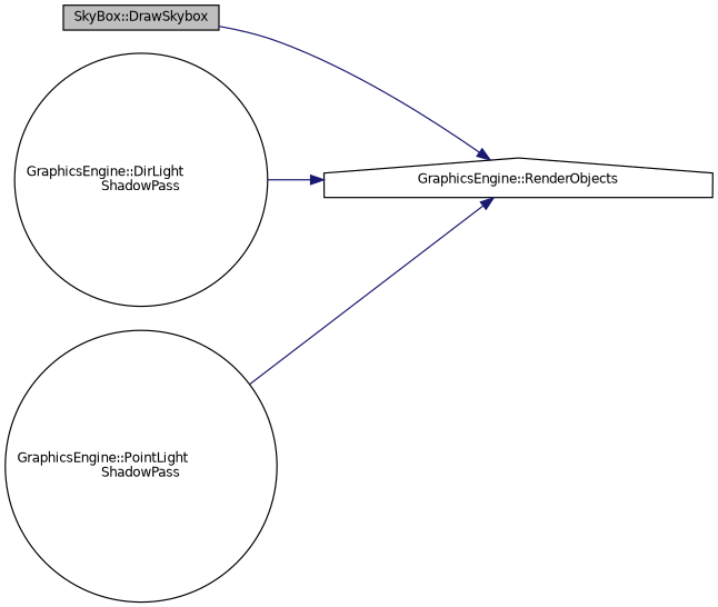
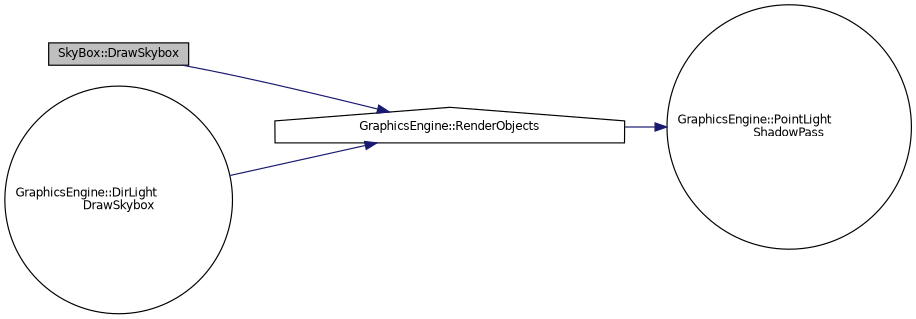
  digraph {
    rankdir=RL
    node [color=black fillcolor=white fontname=Helvetica fontsize=10 shape=circle style=filled]
    edge [color=midnightblue dir=back fontname=Helvetica fontsize=10 labelfontname=Helvetica labelfontsize=10 style=solid]
    n1 [fillcolor=grey75 fontcolor=black height=0.2 label="SkyBox::DrawSkybox" shape=box width=0.4]
    n2 [height=0.2 label="GraphicsEngine::RenderObjects" shape=house width=0.4]
-   n3 [height=0.2 label="GraphicsEngine::DirLight\lShadowPass" width=0.4]
+   n3 [height=0.2 label="GraphicsEngine::DirLight\lDrawSkybox" width=0.4]
    n4 [height=0.2 label="GraphicsEngine::PointLight\lShadowPass" width=0.4]
    n2 -> n1
    n2 -> n3
-   n2 -> n4
+   n4 -> n2
  }
